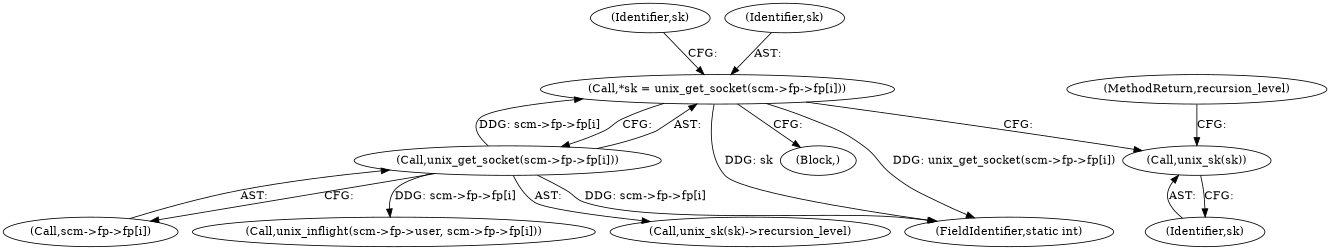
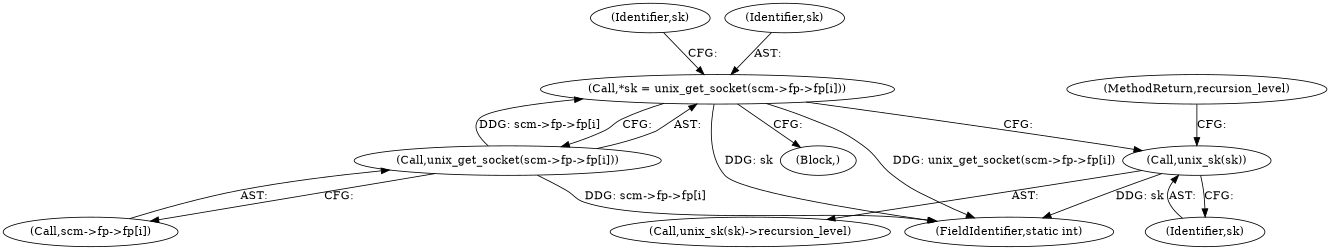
  digraph {
    n1 [label="(Call,*sk = unix_get_socket(scm->fp->fp[i]))"]
    n2 [label="(Call,unix_get_socket(scm->fp->fp[i]))"]
    n3 [label="(Call,unix_sk(sk))"]
    n4 [label="(FieldIdentifier,static int)"]
    n5 [label="(Block,)"]
-   n6 [label="(Call,unix_inflight(scm->fp->user, scm->fp->fp[i]))"]
    n7 [label="(Call,scm->fp->fp[i])"]
    n8 [label="(Identifier,sk)"]
    n9 [label="(Call,unix_sk(sk)->recursion_level)"]
    n10 [label="(MethodReturn,recursion_level)"]
    n11 [label="(Identifier,sk)"]
    n12 [label="(Identifier,sk)"]
    n1 -> n2 [label="CFG: "]
    n1 -> n3 [label="CFG: "]
    n1 -> n4 [label="DDG: unix_get_socket(scm->fp->fp[i])"]
    n1 -> n4 [label="DDG: sk"]
    n1 -> n5 [label="CFG: "]
    n2 -> n1 [label="AST: "]
    n2 -> n1 [label="DDG: scm->fp->fp[i]"]
    n2 -> n4 [label="DDG: scm->fp->fp[i]"]
-   n2 -> n6 [label="DDG: scm->fp->fp[i]"]
    n2 -> n7 [label="CFG: "]
+   n3 -> n4 [label="DDG: sk"]
    n3 -> n8 [label="CFG: "]
-   n2 -> n9 [label="AST: "]
+   n3 -> n9 [label="AST: "]
    n7 -> n2 [label="AST: "]
    n8 -> n3 [label="AST: "]
    n10 -> n3 [label="CFG: "]
    n11 -> n1 [label="CFG: "]
    n12 -> n1 [label="AST: "]
  }
